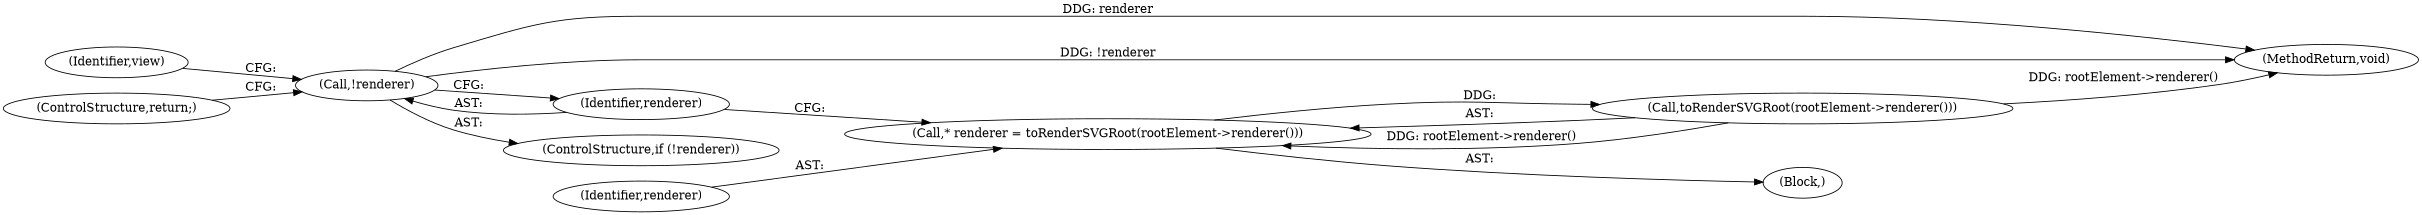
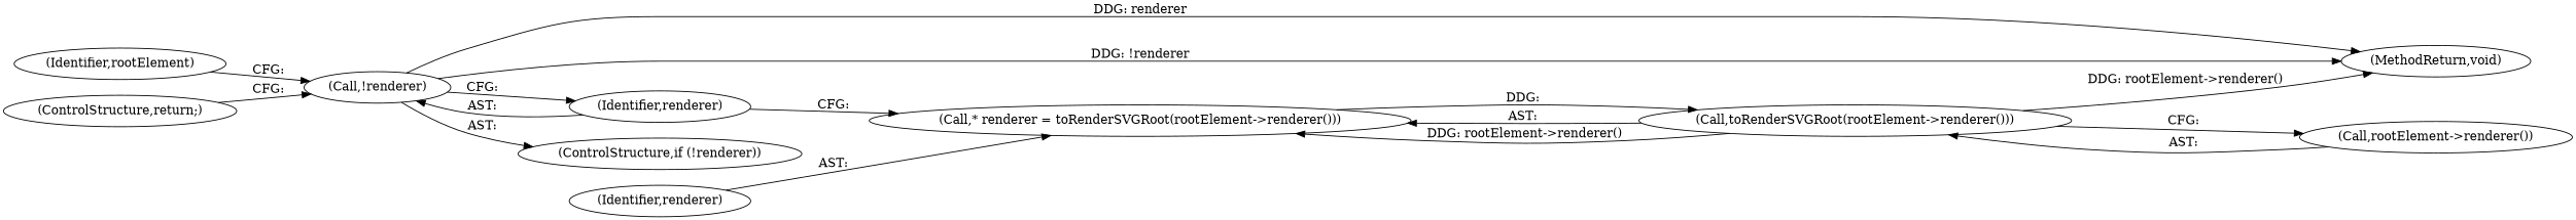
  digraph {
    rankdir=LR
    n1 [label="(Call,* renderer = toRenderSVGRoot(rootElement->renderer()))"]
    n2 [label="(Call,toRenderSVGRoot(rootElement->renderer()))"]
-   n3 [label="(Block,)"]
    n4 [label="(MethodReturn,void)"]
+   n5 [label="(Call,rootElement->renderer())"]
    n6 [label="(Call,!renderer)"]
    n7 [label="(Identifier,renderer)"]
    n8 [label="(ControlStructure,if (!renderer))"]
-   n9 [label="(Identifier,view)"]
+   n9 [label="(Identifier,rootElement)"]
    n10 [label="(Identifier,renderer)"]
    n11 [label="(ControlStructure,return;)"]
    n1 -> n2 [label="DDG: "]
-   n1 -> n3 [label="AST: "]
    n2 -> n1 [label="AST: "]
    n2 -> n1 [label="DDG: rootElement->renderer()"]
    n2 -> n4 [label="DDG: rootElement->renderer()"]
+   n2 -> n5 [label="CFG: "]
+   n5 -> n2 [label="AST: "]
    n6 -> n4 [label="DDG: renderer"]
    n6 -> n4 [label="DDG: !renderer"]
    n6 -> n7 [label="CFG: "]
    n6 -> n8 [label="AST: "]
    n7 -> n1 [label="CFG: "]
    n7 -> n6 [label="AST: "]
    n9 -> n6 [label="CFG: "]
    n10 -> n1 [label="AST: "]
    n11 -> n6 [label="CFG: "]
  }
